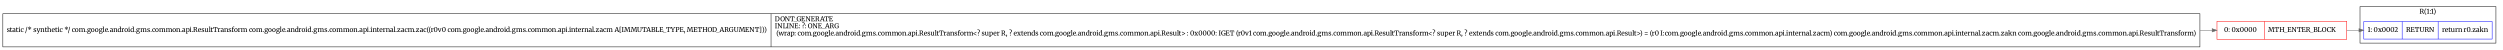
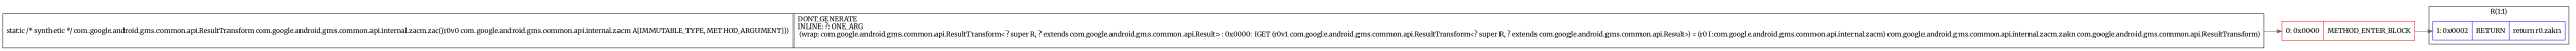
  digraph {
    rankdir=LR
    fontname=Merriweather
    node [shape=record fontname=Merriweather]
    edge [color=gray40 arrowhead=normal fontname=Merriweather]
    n1 [color=blue label="{1\:\ 0x0002|RETURN\l|return r0.zakn\l}"]
-   n2 [color=red label="{0\:\ 0x0000|MTH_ENTER_BLOCK\l}"]
+   n2 [color=red label="{0\:\ 0x0000|METHOD_ENTER_BLOCK\l}"]
    n3 [label="{static \/* synthetic *\/ com.google.android.gms.common.api.ResultTransform com.google.android.gms.common.api.internal.zacm.zac((r0v0 com.google.android.gms.common.api.internal.zacm A[IMMUTABLE_TYPE, METHOD_ARGUMENT]))  | DONT_GENERATE\lINLINE: ?: ONE_ARG  \l  (wrap: com.google.android.gms.common.api.ResultTransform\<? super R, ? extends com.google.android.gms.common.api.Result\> : 0x0000: IGET  (r0v1 com.google.android.gms.common.api.ResultTransform\<? super R, ? extends com.google.android.gms.common.api.Result\>) = (r0 I:com.google.android.gms.common.api.internal.zacm) com.google.android.gms.common.api.internal.zacm.zakn com.google.android.gms.common.api.ResultTransform)\l\l}"]
    subgraph cluster_1 {
      label="R(1:1)"
      n1
    }
    n2 -> n1
    n3 -> n2
  }
